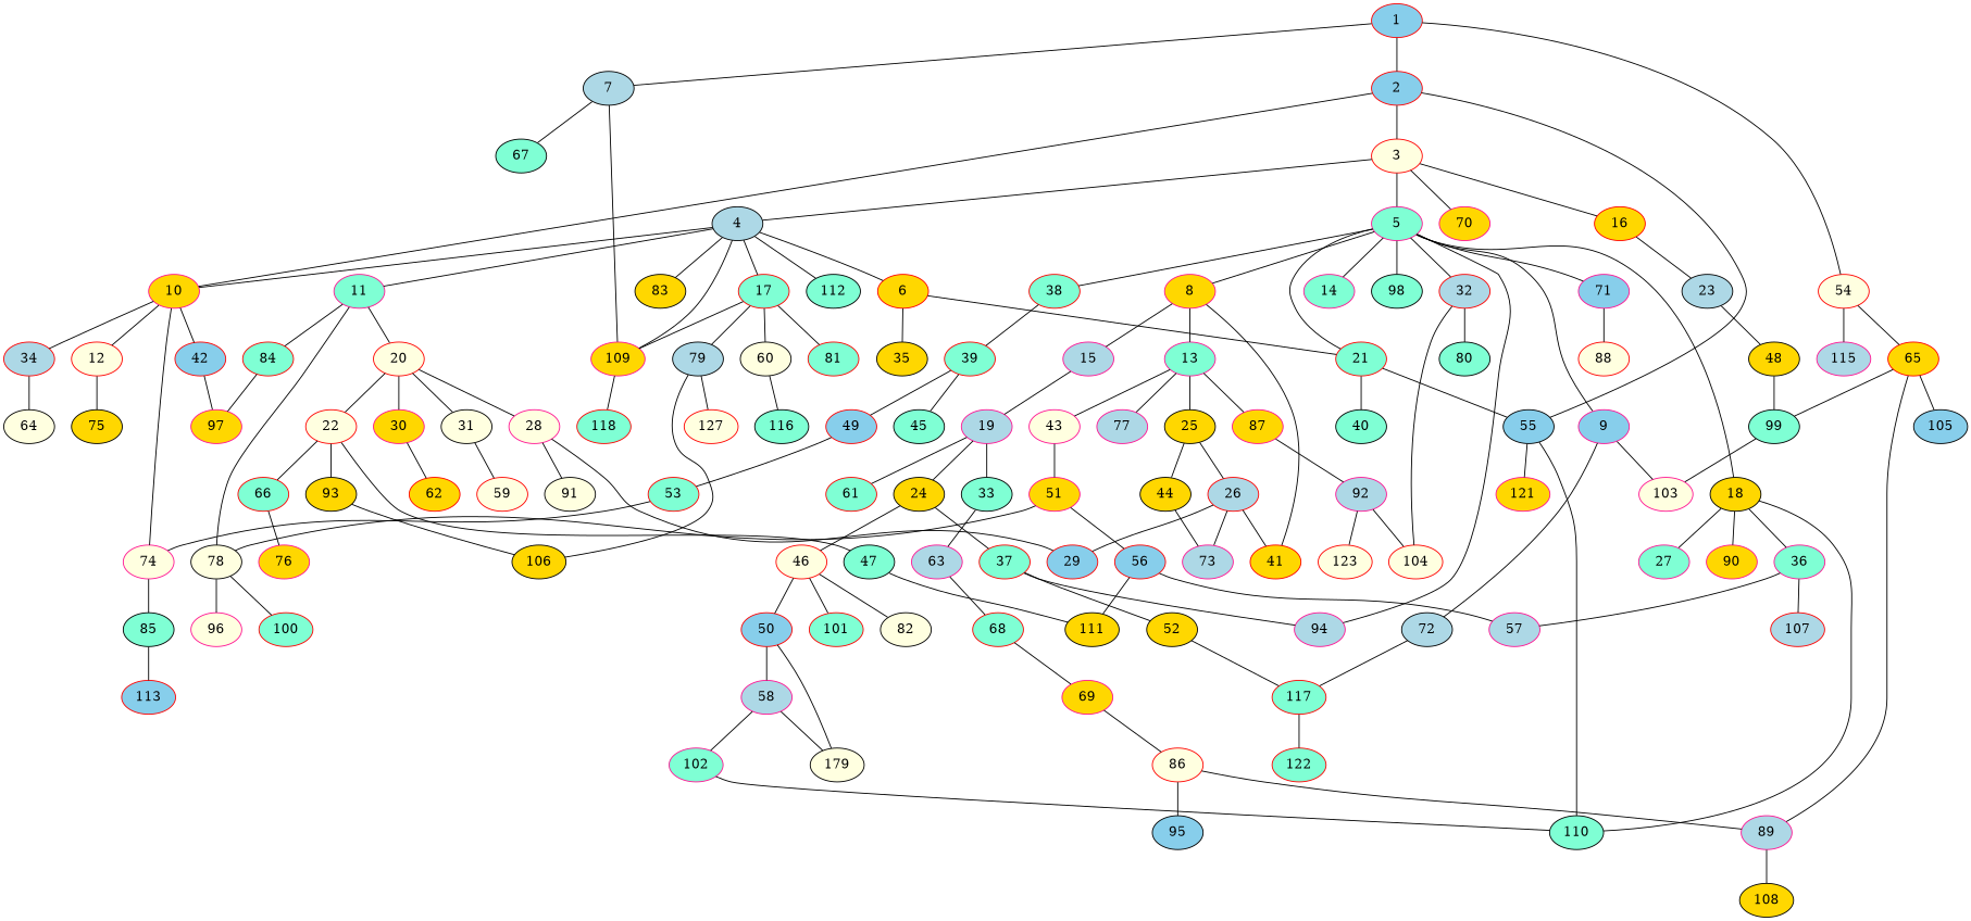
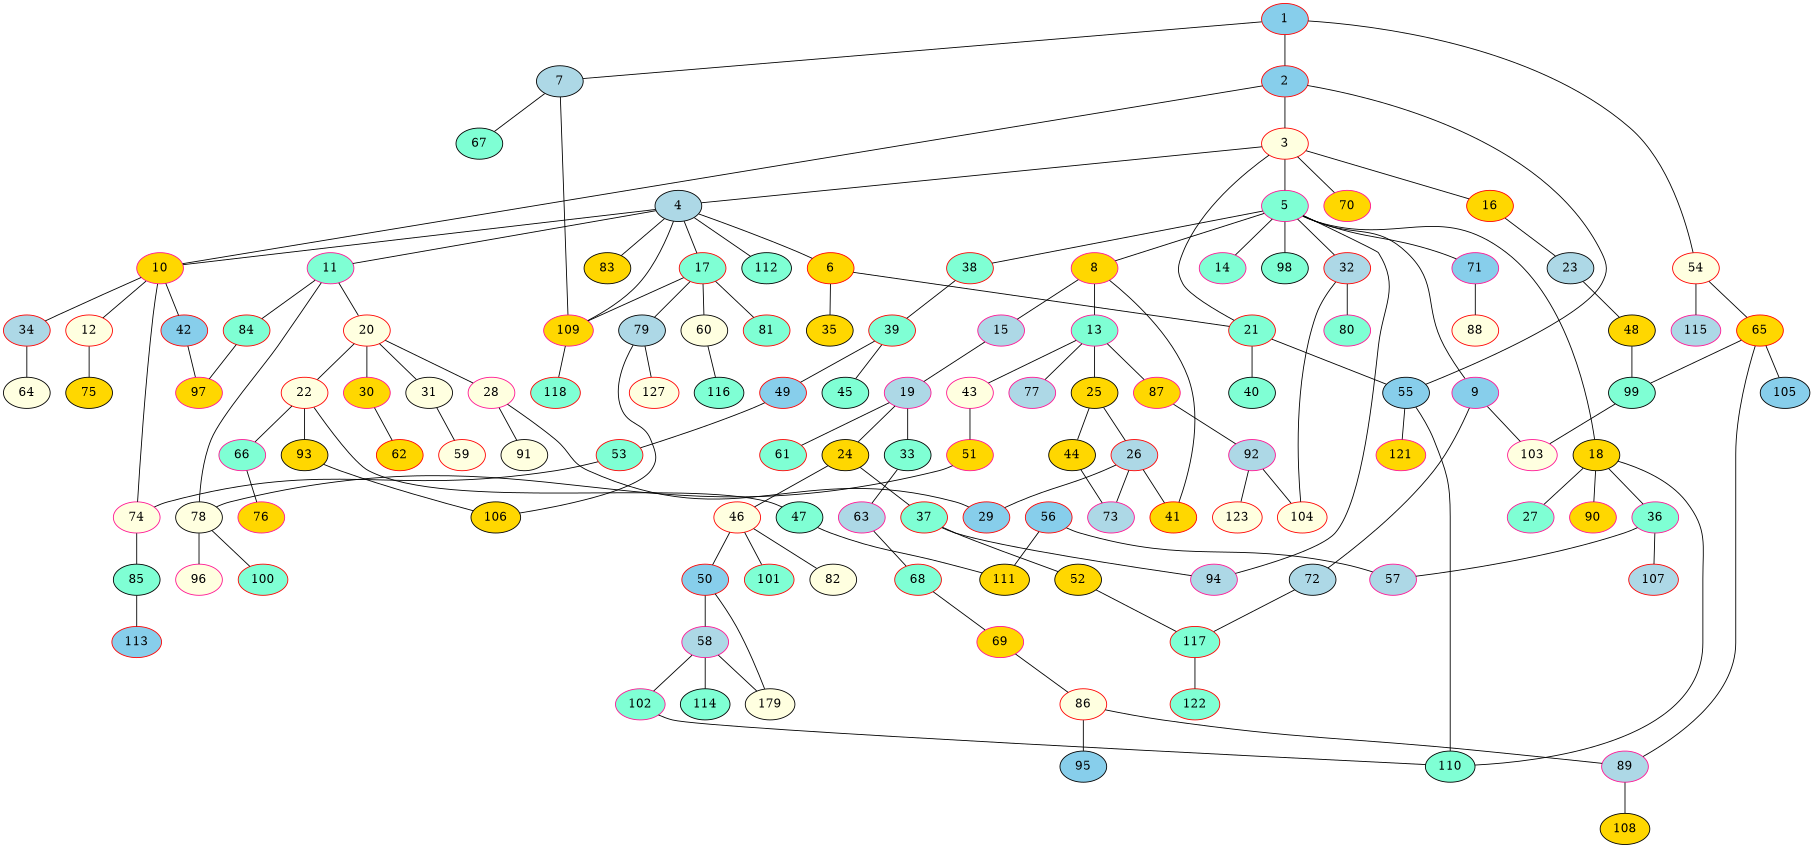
  graph {
    node [color=red fillcolor=aquamarine style=filled]
    1 [fillcolor=skyblue]
    2 [fillcolor=skyblue]
    7 [color=black fillcolor=lightblue]
    54 [fillcolor=lightyellow]
    3 [fillcolor=lightyellow]
    10 [color=deeppink fillcolor=gold]
    55 [color=black fillcolor=skyblue]
    109 [color=deeppink fillcolor=gold]
    67 [color=black]
    65 [fillcolor=gold]
    115 [color=deeppink fillcolor=lightblue]
    4 [color=black fillcolor=lightblue]
    5 [color=deeppink]
    16 [fillcolor=gold]
    70 [color=deeppink fillcolor=gold]
    12 [fillcolor=lightyellow]
    34 [fillcolor=lightblue]
    42 [fillcolor=skyblue]
    74 [color=deeppink fillcolor=lightyellow]
    110 [color=black]
    121 [color=deeppink fillcolor=gold]
    6 [fillcolor=gold]
    11 [color=deeppink]
    17
    83 [color=black fillcolor=gold]
    112 [color=black]
    8 [color=deeppink fillcolor=gold]
    9 [color=deeppink fillcolor=skyblue]
    14 [color=deeppink]
    18 [color=black fillcolor=gold]
    21
    32 [fillcolor=lightblue]
    38
    71 [color=deeppink fillcolor=skyblue]
    94 [color=deeppink fillcolor=lightblue]
    98 [color=black]
    23 [color=black fillcolor=lightblue]
    35 [color=black fillcolor=gold]
    20 [fillcolor=lightyellow]
    78 [color=black fillcolor=lightyellow]
    84
    60 [color=black fillcolor=lightyellow]
    79 [color=black fillcolor=lightblue]
    81
    118
    13 [color=deeppink]
    15 [color=deeppink fillcolor=lightblue]
    41 [fillcolor=gold]
    72 [color=black fillcolor=lightblue]
    103 [color=deeppink fillcolor=lightyellow]
    27 [color=deeppink]
    36 [color=deeppink]
    90 [color=deeppink fillcolor=gold]
    40 [color=black]
-   80 [color=black]
+   80 [color=deeppink]
    104 [fillcolor=lightyellow]
    39
    88 [fillcolor=lightyellow]
    25 [color=black fillcolor=gold]
    43 [color=deeppink fillcolor=lightyellow]
    77 [color=deeppink fillcolor=lightblue]
    87 [color=deeppink fillcolor=gold]
    19 [color=deeppink fillcolor=lightblue]
    117
    75 [color=black fillcolor=gold]
    64 [color=black fillcolor=lightyellow]
    97 [color=deeppink fillcolor=gold]
    85 [color=black]
    22 [fillcolor=lightyellow]
    28 [color=deeppink fillcolor=lightyellow]
    30 [color=deeppink fillcolor=gold]
    31 [color=black fillcolor=lightyellow]
    96 [color=deeppink fillcolor=lightyellow]
    100
    26 [fillcolor=lightblue]
    44 [color=black fillcolor=gold]
    51 [color=deeppink fillcolor=gold]
    92 [color=deeppink fillcolor=lightblue]
    24 [color=black fillcolor=gold]
    33 [color=black]
    61
    48 [color=black fillcolor=gold]
    116 [color=black]
    106 [color=black fillcolor=gold]
    n85 [fillcolor=lightyellow label=127]
    57 [color=deeppink fillcolor=lightblue]
    107 [fillcolor=lightblue]
    37
    46 [fillcolor=lightyellow]
    63 [color=deeppink fillcolor=lightblue]
    47 [color=black]
-   66
+   66 [color=deeppink]
    93 [color=black fillcolor=gold]
    29 [fillcolor=skyblue]
    91 [color=black fillcolor=lightyellow]
    62 [fillcolor=gold]
    59 [fillcolor=lightyellow]
    111 [color=black fillcolor=gold]
    76 [color=deeppink fillcolor=gold]
    99 [color=black]
    52 [color=black fillcolor=gold]
    50 [fillcolor=skyblue]
    82 [color=black fillcolor=lightyellow]
    101
    73 [color=deeppink fillcolor=lightblue]
    68
    45 [color=black]
    49 [fillcolor=skyblue]
    53
    56 [fillcolor=skyblue]
    58 [color=deeppink fillcolor=lightblue]
    n112 [color=black fillcolor=lightyellow label=179]
    102 [color=deeppink]
+   114 [color=black]
    122
    89 [color=deeppink fillcolor=lightblue]
    105 [color=black fillcolor=skyblue]
    69 [color=deeppink fillcolor=gold]
    108 [color=black fillcolor=gold]
    86 [fillcolor=lightyellow]
    95 [color=black fillcolor=skyblue]
    113 [fillcolor=skyblue]
    123 [fillcolor=lightyellow]
    1 -- 2
    1 -- 7
    1 -- 54
    2 -- 3
    2 -- 10
    2 -- 55
    7 -- 109
    7 -- 67
    54 -- 65
    54 -- 115
    3 -- 4
    3 -- 5
    3 -- 16
    3 -- 70
    10 -- 12
    10 -- 34
    10 -- 42
    10 -- 74
    55 -- 110
    55 -- 121
    109 -- 118
    65 -- 99
    65 -- 89
    65 -- 105
    4 -- 10
    4 -- 109
    4 -- 6
    4 -- 11
    4 -- 17
    4 -- 83
    4 -- 112
    5 -- 8
    5 -- 9
    5 -- 14
    5 -- 18
-   5 -- 21
+   3 -- 21
    5 -- 32
    5 -- 38
    5 -- 71
    5 -- 94
    5 -- 98
    16 -- 23
    12 -- 75
    34 -- 64
    42 -- 97
    74 -- 85
    6 -- 21
    6 -- 35
    11 -- 20
    11 -- 78
    11 -- 84
    17 -- 109
    17 -- 60
    17 -- 79
    17 -- 81
    8 -- 13
    8 -- 15
    8 -- 41
    9 -- 72
    9 -- 103
    18 -- 110
    18 -- 27
    18 -- 36
    18 -- 90
    21 -- 55
    21 -- 40
    32 -- 80
    32 -- 104
    38 -- 39
    71 -- 88
    23 -- 48
    20 -- 22
    20 -- 28
    20 -- 30
    20 -- 31
    78 -- 96
    78 -- 100
    84 -- 97
    60 -- 116
    79 -- 106
    79 -- n85
    13 -- 25
    13 -- 43
    13 -- 77
    13 -- 87
    15 -- 19
    72 -- 117
    36 -- 57
    36 -- 107
    39 -- 45
    39 -- 49
    25 -- 26
    25 -- 44
    43 -- 51
    87 -- 92
    19 -- 24
    19 -- 33
    19 -- 61
    117 -- 122
    85 -- 113
    22 -- 47
    22 -- 66
    22 -- 93
    28 -- 29
    28 -- 91
    30 -- 62
    31 -- 59
    26 -- 41
    26 -- 29
    26 -- 73
    44 -- 73
    51 -- 78
-   51 -- 56
    92 -- 104
    92 -- 123
    24 -- 37
    24 -- 46
    33 -- 63
    48 -- 99
    37 -- 94
    37 -- 52
    46 -- 50
    46 -- 82
    46 -- 101
    63 -- 68
    47 -- 111
    66 -- 76
    93 -- 106
    99 -- 103
    52 -- 117
    50 -- 58
    50 -- n112
    68 -- 69
    49 -- 53
    53 -- 74
    56 -- 57
    56 -- 111
    58 -- n112
    58 -- 102
+   58 -- 114
    102 -- 110
    89 -- 108
    69 -- 86
    86 -- 89
    86 -- 95
  }
